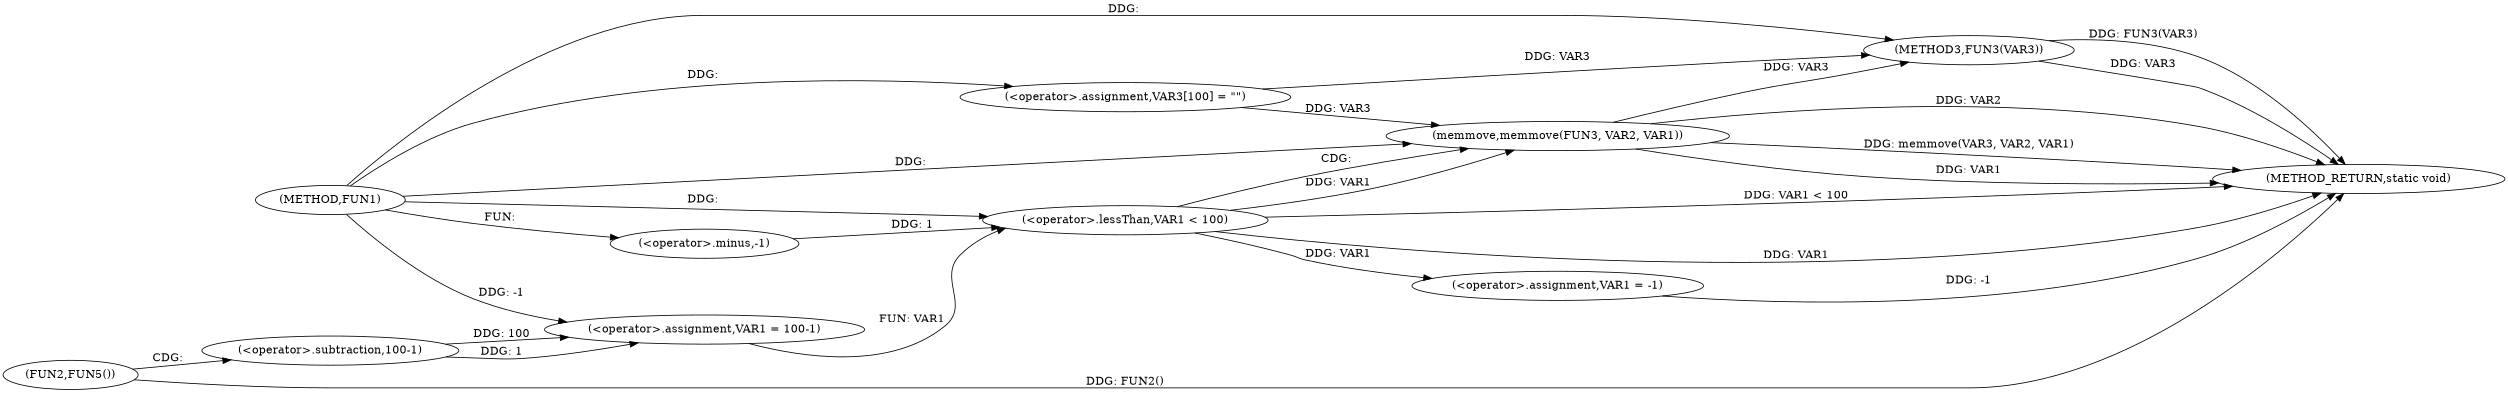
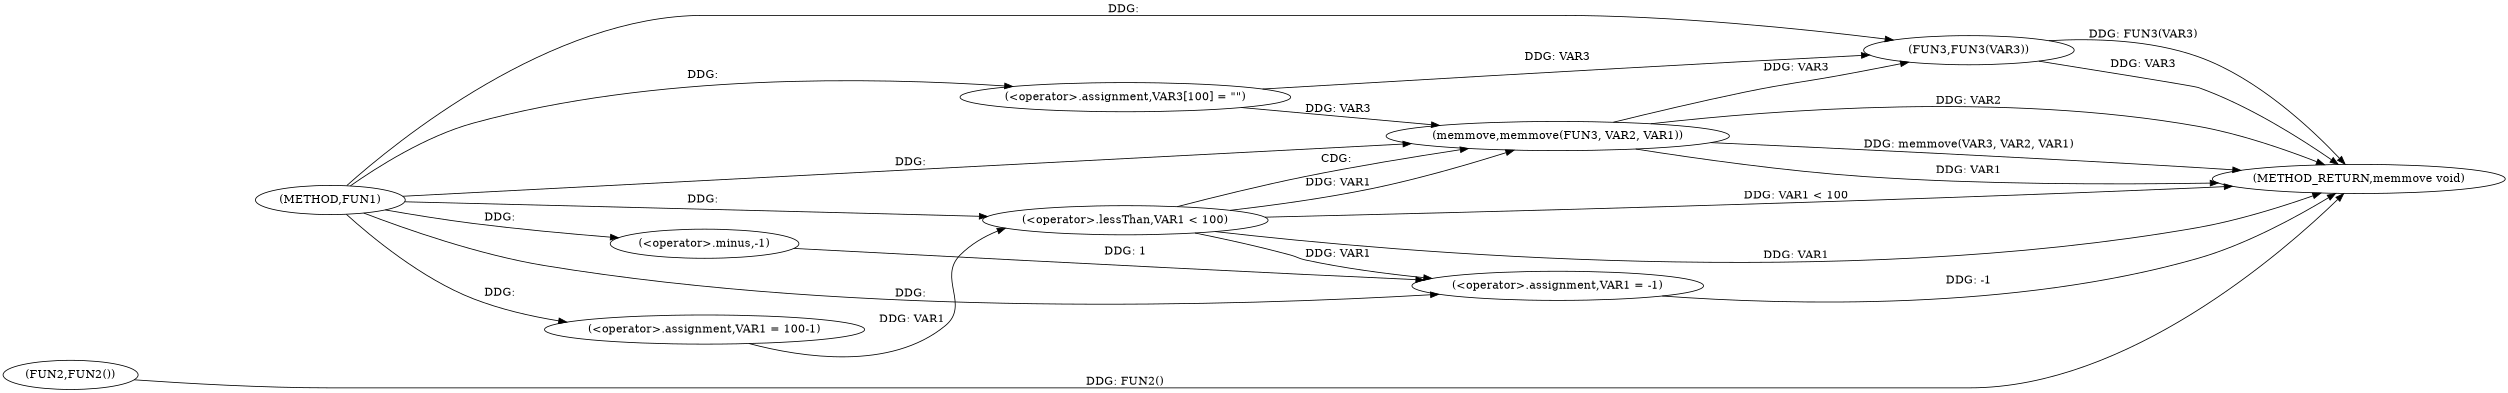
  digraph {
    rankdir=LR
    n1 [label="(METHOD,FUN1)"]
    n2 [label="(<operator>.assignment,VAR1 = -1)"]
    n3 [label="(<operator>.minus,-1)"]
    n4 [label="(<operator>.assignment,VAR1 = 100-1)"]
    n5 [label="(<operator>.assignment,VAR3[100] = \"\")"]
    n6 [label="(<operator>.lessThan,VAR1 < 100)"]
    n7 [label="(memmove,memmove(FUN3, VAR2, VAR1))"]
-   n8 [label="(METHOD3,FUN3(VAR3))"]
-   n9 [label="(METHOD_RETURN,static void)"]
-   n10 [label="(FUN2,FUN5())"]
-   n11 [label="(<operator>.subtraction,100-1)"]
-   n1 -> n3 [label="FUN: "]
-   n1 -> n4 [label="DDG: -1"]
+   n8 [label="(FUN3,FUN3(VAR3))"]
+   n9 [label="(METHOD_RETURN,memmove void)"]
+   n10 [label="(FUN2,FUN2())"]
+   n1 -> n2 [label="DDG: "]
+   n1 -> n3 [label="DDG: "]
+   n1 -> n4 [label="DDG: "]
    n1 -> n5 [label="DDG: "]
    n1 -> n6 [label="DDG: "]
    n1 -> n7 [label="DDG: "]
    n1 -> n8 [label="DDG: "]
    n2 -> n9 [label="DDG: -1"]
-   n3 -> n6 [label="DDG: 1"]
-   n4 -> n6 [label="FUN: VAR1"]
+   n3 -> n2 [label="DDG: 1"]
+   n4 -> n6 [label="DDG: VAR1"]
    n5 -> n7 [label="DDG: VAR3"]
    n5 -> n8 [label="DDG: VAR3"]
    n6 -> n2 [label="DDG: VAR1"]
    n6 -> n7 [label="DDG: VAR1"]
    n6 -> n7 [label="CDG: "]
    n6 -> n9 [label="DDG: VAR1"]
    n6 -> n9 [label="DDG: VAR1 < 100"]
    n7 -> n8 [label="DDG: VAR3"]
    n7 -> n9 [label="DDG: VAR2"]
    n7 -> n9 [label="DDG: memmove(VAR3, VAR2, VAR1)"]
    n7 -> n9 [label="DDG: VAR1"]
    n8 -> n9 [label="DDG: VAR3"]
    n8 -> n9 [label="DDG: FUN3(VAR3)"]
    n10 -> n9 [label="DDG: FUN2()"]
-   n10 -> n11 [label="CDG: "]
-   n11 -> n4 [label="DDG: 100"]
-   n11 -> n4 [label="DDG: 1"]
  }
